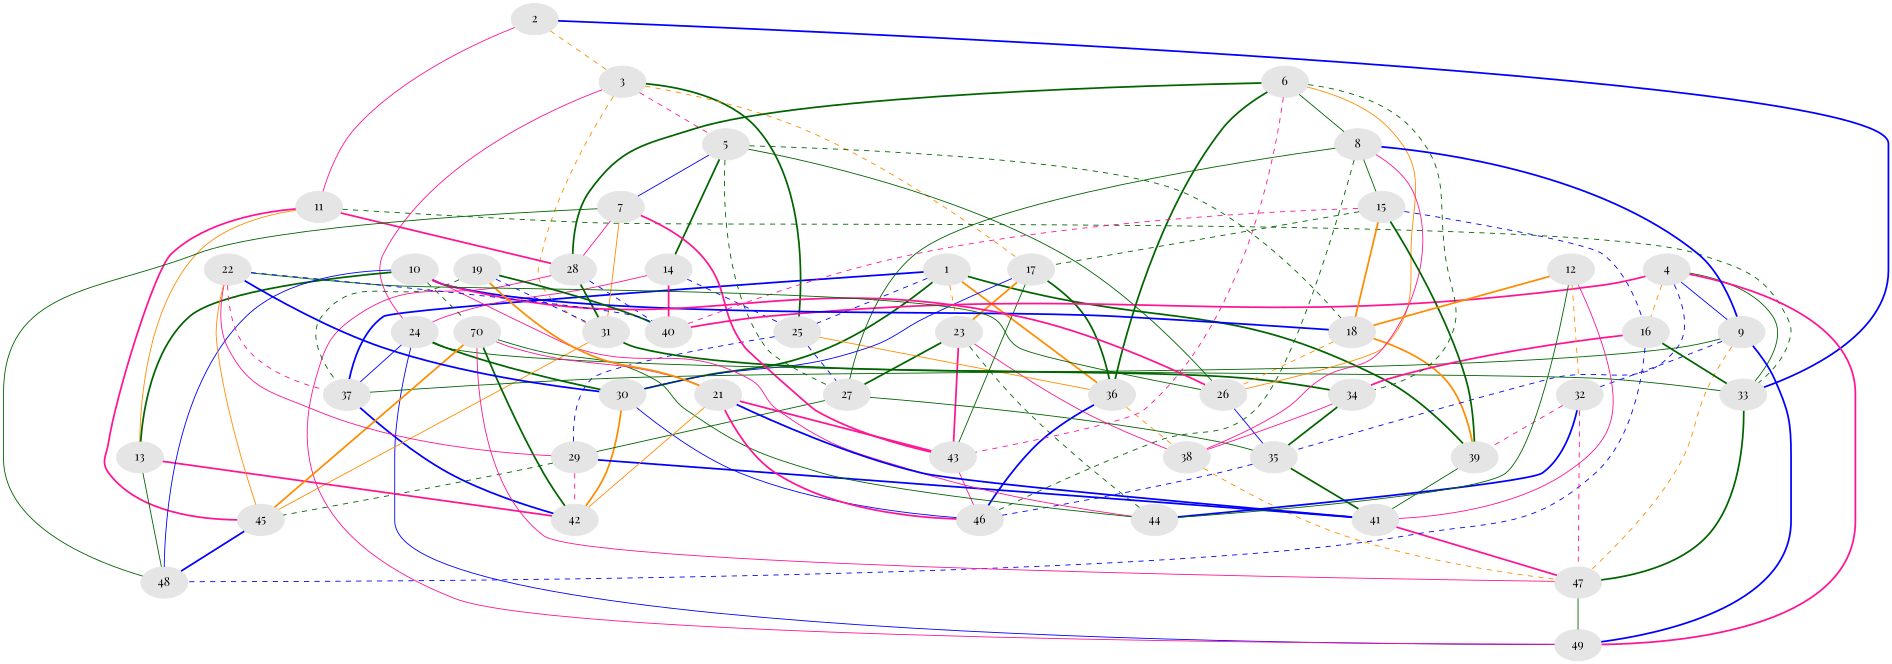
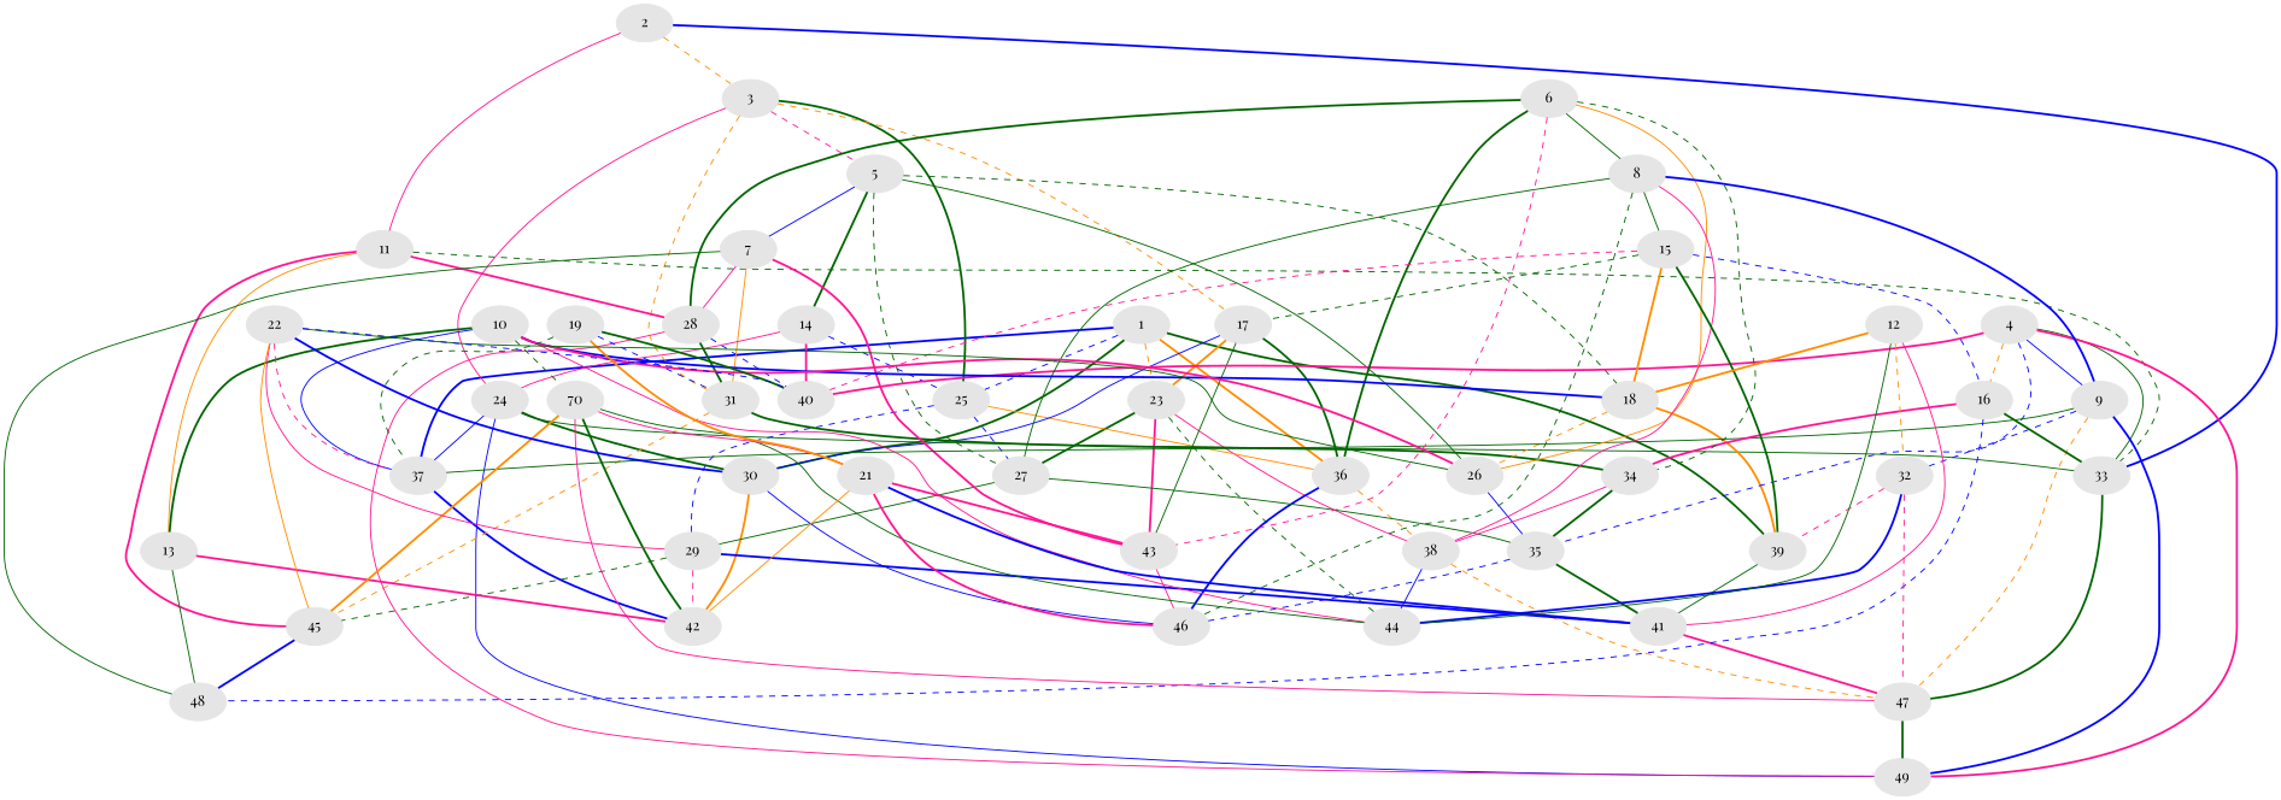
  graph {
    fontname="Playfair Display"
    node [color=gray90 fontname="Playfair Display" style=filled]
    edge [color=darkgreen fontname="Playfair Display" style=bold weight=1.0]
    1
    23
    25
    30
    36
    37
    39
    27
    43
    38
    44
    29
    46
    42
    41
    2
    3
    11
    33
    5
    17
    24
    31
    28
    13
    45
    47
    7
    14
    18
    26
    49
    34
    4
    9
    16
    35
    40
    32
    48
    6
    8
    15
    10
    n45 [label=70]
    21
    12
    19
    22
    1 -- 23 [color=darkorange style=dashed]
    1 -- 25 [color=blue style=dashed]
    1 -- 30
    1 -- 36 [color=darkorange]
    1 -- 37 [color=blue]
    1 -- 39
    23 -- 27
    23 -- 43 [color=deeppink]
    23 -- 38 [color=deeppink style=solid]
    23 -- 44 [style=dashed]
    25 -- 36 [color=darkorange style=solid]
    25 -- 27 [color=blue style=dashed]
    25 -- 29 [color=blue style=dashed]
    30 -- 46 [color=blue style=solid]
    30 -- 42 [color=darkorange]
    36 -- 38 [color=darkorange style=dashed]
    36 -- 46 [color=blue]
    37 -- 42 [color=blue]
    39 -- 41 [style=solid]
    27 -- 29 [style=solid]
    27 -- 35 [style=solid]
    43 -- 46 [color=deeppink style=solid]
+   38 -- 44 [color=blue style=solid]
    38 -- 47 [color=darkorange style=dashed]
    29 -- 42 [color=deeppink style=dashed]
    29 -- 41 [color=blue]
    29 -- 45 [style=dashed]
    41 -- 47 [color=deeppink]
    2 -- 3 [color=darkorange style=dashed]
    2 -- 11 [color=deeppink style=solid weight=2.0]
    2 -- 33 [color=blue]
    3 -- 25
    3 -- 5 [color=deeppink style=dashed]
    3 -- 17 [color=darkorange style=dashed]
    3 -- 24 [color=deeppink style=solid]
    3 -- 31 [color=darkorange style=dashed]
    11 -- 33 [style=dashed]
    11 -- 28 [color=deeppink]
    11 -- 13 [color=darkorange style=solid]
    11 -- 45 [color=deeppink]
    33 -- 47
    5 -- 27 [style=dashed]
    5 -- 7 [color=blue style=solid]
    5 -- 14
    5 -- 18 [style=dashed]
    5 -- 26 [style=solid]
    17 -- 23 [color=darkorange]
    17 -- 30 [color=blue style=solid]
    17 -- 36
    17 -- 43 [style=solid]
    24 -- 30
    24 -- 37 [color=blue style=solid]
    24 -- 33 [style=solid]
    24 -- 49 [color=blue style=solid]
-   31 -- 45 [color=darkorange style=solid]
+   31 -- 45 [color=darkorange style=dashed]
    31 -- 34
    28 -- 31
    28 -- 49 [color=deeppink style=solid]
    28 -- 40 [color=blue style=dashed]
    13 -- 42 [color=deeppink]
    13 -- 48 [style=solid]
    45 -- 48 [color=blue]
-   47 -- 49 [style=solid]
+   47 -- 49
    7 -- 43 [color=deeppink]
    7 -- 31 [color=darkorange style=solid]
    7 -- 28 [color=deeppink style=solid]
    7 -- 48 [style=solid weight=2.0]
    14 -- 25 [color=blue style=dashed]
    14 -- 24 [color=deeppink style=solid]
    14 -- 40 [color=deeppink]
    18 -- 39 [color=darkorange]
    18 -- 26 [color=darkorange style=dashed]
    26 -- 35 [color=blue style=solid]
    34 -- 38 [color=deeppink style=solid]
    34 -- 35
    4 -- 33 [style=solid]
    4 -- 49 [color=deeppink]
    4 -- 9 [color=blue style=solid]
    4 -- 16 [color=darkorange style=dashed]
    4 -- 35 [color=blue style=dashed]
    4 -- 40 [color=deeppink]
    9 -- 37 [style=solid]
    9 -- 47 [color=darkorange style=dashed]
    9 -- 49 [color=blue]
    9 -- 32 [color=blue style=dashed]
    16 -- 33
    16 -- 34 [color=deeppink weight=2.0]
    16 -- 48 [color=blue style=dashed]
    35 -- 46 [color=blue style=dashed]
    35 -- 41
    32 -- 39 [color=deeppink style=dashed weight=2.0]
    32 -- 44 [color=blue]
    32 -- 47 [color=deeppink style=dashed]
    6 -- 36
    6 -- 43 [color=deeppink style=dashed]
    6 -- 28
    6 -- 26 [color=darkorange style=solid]
    6 -- 34 [style=dashed]
    6 -- 8 [style=solid]
    8 -- 27 [style=solid]
    8 -- 38 [color=deeppink style=solid]
    8 -- 46 [style=dashed]
    8 -- 9 [color=blue]
    8 -- 15 [style=solid]
    15 -- 39
    15 -- 17 [style=dashed]
    15 -- 18 [color=darkorange]
    15 -- 16 [color=blue style=dashed]
    15 -- 40 [color=deeppink style=dashed]
    10 -- 44 [color=deeppink style=solid]
    10 -- 13
    10 -- 18 [color=blue]
    10 -- 26 [color=deeppink]
-   10 -- 48 [color=blue style=solid]
+   10 -- 37 [color=blue style=solid]
    10 -- n45 [style=dashed]
    n45 -- 44 [style=solid]
    n45 -- 42
    n45 -- 45 [color=darkorange]
    n45 -- 47 [color=deeppink style=solid]
    n45 -- 21 [color=deeppink style=solid]
    21 -- 43 [color=deeppink]
    21 -- 46 [color=deeppink]
    21 -- 42 [color=darkorange style=solid]
    21 -- 41 [color=blue]
    12 -- 44 [style=solid]
    12 -- 41 [color=deeppink style=solid]
    12 -- 18 [color=darkorange]
    12 -- 32 [color=darkorange style=dashed]
    19 -- 37 [style=dashed]
    19 -- 31 [color=blue style=dashed]
    19 -- 40
    19 -- 21 [color=darkorange]
    22 -- 30 [color=blue]
    22 -- 37 [color=deeppink style=dashed]
    22 -- 29 [color=deeppink style=solid]
    22 -- 45 [color=darkorange style=solid]
    22 -- 26 [style=solid]
    22 -- 40 [color=blue style=dashed]
  }
